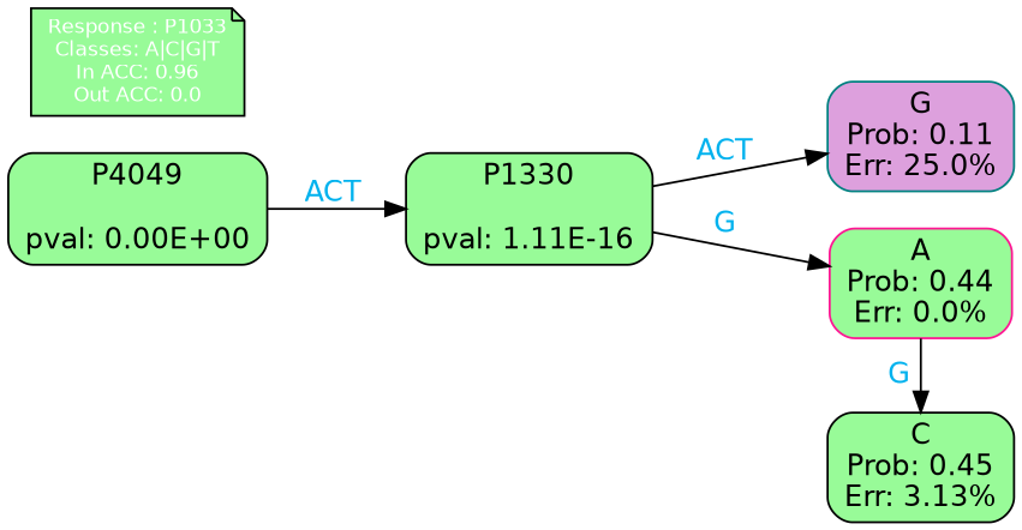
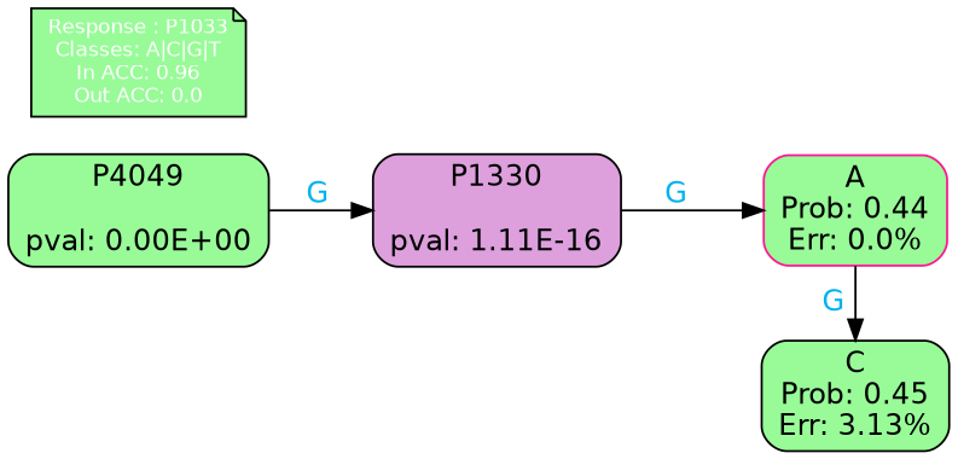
  digraph {
    rankdir=LR
    ranksep=equally
    splines=polylines
    node [color=black fillcolor=palegreen fontname=helvetica shape=box style="filled, rounded"]
    edge [fontcolor=deepskyblue2 fontname=helvetica]
-   n1 [color=teal fillcolor=plum label="G\nProb: 0.11\nErr: 25.0%"]
    n2 [color=deeppink label="A\nProb: 0.44\nErr: 0.0%"]
    n3 [label="C\nProb: 0.45\nErr: 3.13%"]
    n4 [align=left fontcolor=white fontsize=10 label="Response : P1033\nClasses: A|C|G|T\nIn ACC: 0.96\nOut ACC: 0.0\n" shape=note style=filled]
    n5 [label="P4049\n\npval: 0.00E+00"]
-   n6 [label="P1330\n\npval: 1.11E-16"]
+   n6 [fillcolor=plum label="P1330\n\npval: 1.11E-16"]
    subgraph sub_1 {
      rank=same
-     n1
      n2
      n3
    }
    subgraph sub_2 {
      rank=same
      n4
      n5
    }
    n2 -> n3 [label=G]
-   n5 -> n6 [label=ACT]
-   n6 -> n1 [label=ACT]
+   n5 -> n6 [label=G]
    n6 -> n2 [label=G]
  }
